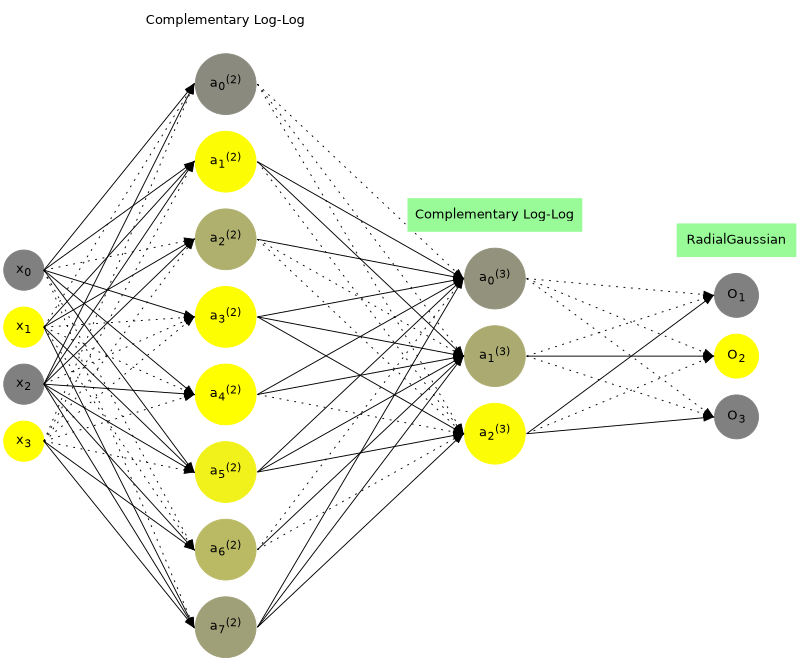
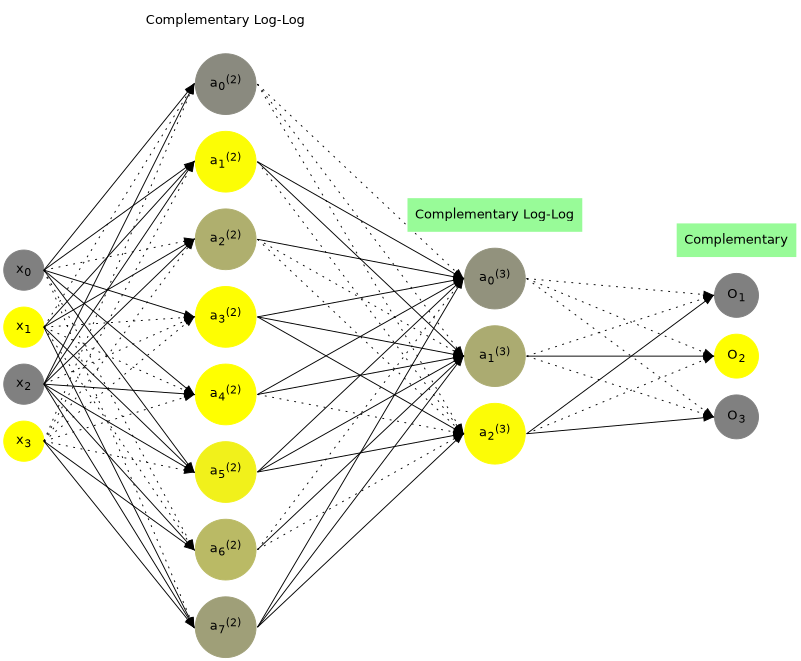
  digraph {
    rankdir=LR
    ranksep=1.4
    splines=false
    fontname="DejaVu Sans"
    node [color="0.1667, 0.0, 0.5" fillcolor="0.1667, 0.0, 0.5" shape=circle style=filled fontname="DejaVu Sans"]
    edge [headport=w style=solid tailport=e fontname="DejaVu Sans"]
    n1 [label=<x<sub>0</sub>>]
    n2 [color="0.1667, 1.0, 1.0" fillcolor="0.1667, 1.0, 1.0" label=<x<sub>1</sub>>]
    n3 [label=<x<sub>2</sub>>]
    n4 [color="0.1667, 1.0, 1.0" fillcolor="0.1667, 1.0, 1.0" label=<x<sub>3</sub>>]
    n5 [color="0.1667, 0.078661, 0.539330" fillcolor="0.1667, 0.078661, 0.539330" label=<a<sub>0</sub><sup>(2)</sup>>]
    n6 [color="0.1667, 0.976833, 0.988416" fillcolor="0.1667, 0.976833, 0.988416" label=<a<sub>1</sub><sup>(2)</sup>>]
    n7 [color="0.1667, 0.368417, 0.684209" fillcolor="0.1667, 0.368417, 0.684209" label=<a<sub>2</sub><sup>(2)</sup>>]
    n8 [color="0.1667, 0.991299, 0.995649" fillcolor="0.1667, 0.991299, 0.995649" label=<a<sub>3</sub><sup>(2)</sup>>]
    n9 [color="0.1667, 0.997178, 0.998589" fillcolor="0.1667, 0.997178, 0.998589" label=<a<sub>4</sub><sup>(2)</sup>>]
    n10 [color="0.1667, 0.888155, 0.944077" fillcolor="0.1667, 0.888155, 0.944077" label=<a<sub>5</sub><sup>(2)</sup>>]
    n11 [color="0.1667, 0.455223, 0.727612" fillcolor="0.1667, 0.455223, 0.727612" label=<a<sub>6</sub><sup>(2)</sup>>]
    n12 [color="0.1667, 0.243885, 0.621942" fillcolor="0.1667, 0.243885, 0.621942" label=<a<sub>7</sub><sup>(2)</sup>>]
    n13 [color="0.1667, 0.147980, 0.573990" fillcolor="0.1667, 0.147980, 0.573990" label=<a<sub>0</sub><sup>(3)</sup>>]
    n14 [color="0.1667, 0.339787, 0.669894" fillcolor="0.1667, 0.339787, 0.669894" label=<a<sub>1</sub><sup>(3)</sup>>]
    n15 [color="0.1667, 0.972369, 0.986185" fillcolor="0.1667, 0.972369, 0.986185" label=<a<sub>2</sub><sup>(3)</sup>>]
    n16 [label=<O<sub>1</sub>>]
    n17 [color="0.1667, 1.0, 1.0" fillcolor="0.1667, 1.0, 1.0" label=<O<sub>2</sub>>]
    n18 [label=<O<sub>3</sub>>]
    n19 [label="Complementary Log-Log" shape=plaintext fillcolor=white color=""]
    n20 [label="Complementary Log-Log" shape=plaintext fillcolor=palegreen color=""]
-   n21 [label=RadialGaussian shape=plaintext fillcolor=palegreen color=""]
+   n21 [label=Complementary shape=plaintext fillcolor=palegreen color=""]
    subgraph sub_1 {
      n1
    }
    subgraph sub_2 {
      n2
    }
    subgraph sub_3 {
      n3
    }
    subgraph sub_4 {
      n4
    }
    subgraph sub_5 {
      n5
    }
    subgraph sub_6 {
      n6
    }
    subgraph sub_7 {
      n7
    }
    subgraph sub_8 {
      n8
    }
    subgraph sub_9 {
      n9
    }
    subgraph sub_10 {
      n10
    }
    subgraph sub_11 {
      n11
    }
    subgraph sub_12 {
      n12
    }
    subgraph sub_13 {
      n13
    }
    subgraph sub_14 {
      n14
    }
    subgraph sub_15 {
      n15
    }
    subgraph sub_16 {
      n16
    }
    subgraph sub_17 {
      n17
    }
    subgraph sub_18 {
      n18
    }
    subgraph sub_19 {
      rank=same
      n1
      n2
      n3
      n4
    }
    subgraph sub_20 {
      rank=same
      n5
      n6
      n7
      n8
      n9
      n10
      n11
      n12
    }
    subgraph sub_21 {
      rank=same
      n13
      n14
      n15
    }
    subgraph sub_22 {
      rank=same
      n16
      n17
      n18
    }
    subgraph sub_23 {
      rank=same
      n5
      n19
    }
    subgraph sub_24 {
      rank=same
      n13
      n20
    }
    subgraph sub_25 {
      rank=same
      n16
      n21
    }
    n1 -> n2 [style=invis]
    n1 -> n5
    n1 -> n6
    n1 -> n7 [style=dotted]
    n1 -> n8
    n1 -> n9
    n1 -> n10
    n1 -> n11 [style=dotted]
    n1 -> n12 [style=dotted]
    n2 -> n3 [style=invis]
    n2 -> n5 [style=dotted]
    n2 -> n6
    n2 -> n7
    n2 -> n8 [style=dotted]
    n2 -> n9 [style=dotted]
    n2 -> n10
    n2 -> n11 [style=dotted]
    n2 -> n12
    n3 -> n4 [style=invis]
    n3 -> n5
    n3 -> n6
    n3 -> n7
    n3 -> n8 [style=dotted]
    n3 -> n9
    n3 -> n10
    n3 -> n11
    n3 -> n12
    n4 -> n5 [style=dotted]
    n4 -> n6 [style=dotted]
    n4 -> n7 [style=dotted]
    n4 -> n8 [style=dotted]
    n4 -> n9 [style=dotted]
    n4 -> n10 [style=dotted]
    n4 -> n11
    n4 -> n12
    n5 -> n6 [style=invis]
    n5 -> n13 [style=dotted]
    n5 -> n14 [style=dotted]
    n5 -> n15 [style=dotted]
    n6 -> n7 [style=invis]
    n6 -> n13
    n6 -> n14
    n6 -> n15 [style=dotted]
    n7 -> n8 [style=invis]
    n7 -> n13
    n7 -> n14 [style=dotted]
    n7 -> n15 [style=dotted]
    n8 -> n9 [style=invis]
    n8 -> n13
    n8 -> n14
    n8 -> n15
    n9 -> n10 [style=invis]
    n9 -> n13
    n9 -> n14
    n9 -> n15 [style=dotted]
    n10 -> n11 [style=invis]
    n10 -> n13
    n10 -> n14
    n10 -> n15
    n11 -> n12 [style=invis]
    n11 -> n13 [style=dotted]
    n11 -> n14
    n11 -> n15 [style=dotted]
    n12 -> n13
    n12 -> n14
    n12 -> n15
    n13 -> n14 [style=invis]
    n13 -> n16 [style=dotted]
    n13 -> n17 [style=dotted]
    n13 -> n18 [style=dotted]
    n14 -> n15 [style=invis]
    n14 -> n16 [style=dotted]
    n14 -> n17
    n14 -> n18 [style=dotted]
    n15 -> n16
    n15 -> n17 [style=dotted]
    n15 -> n18
    n16 -> n17 [style=invis]
    n17 -> n18 [style=invis]
    n19 -> n5 [style=invis]
    n20 -> n13 [style=invis]
    n21 -> n16 [style=invis]
  }
